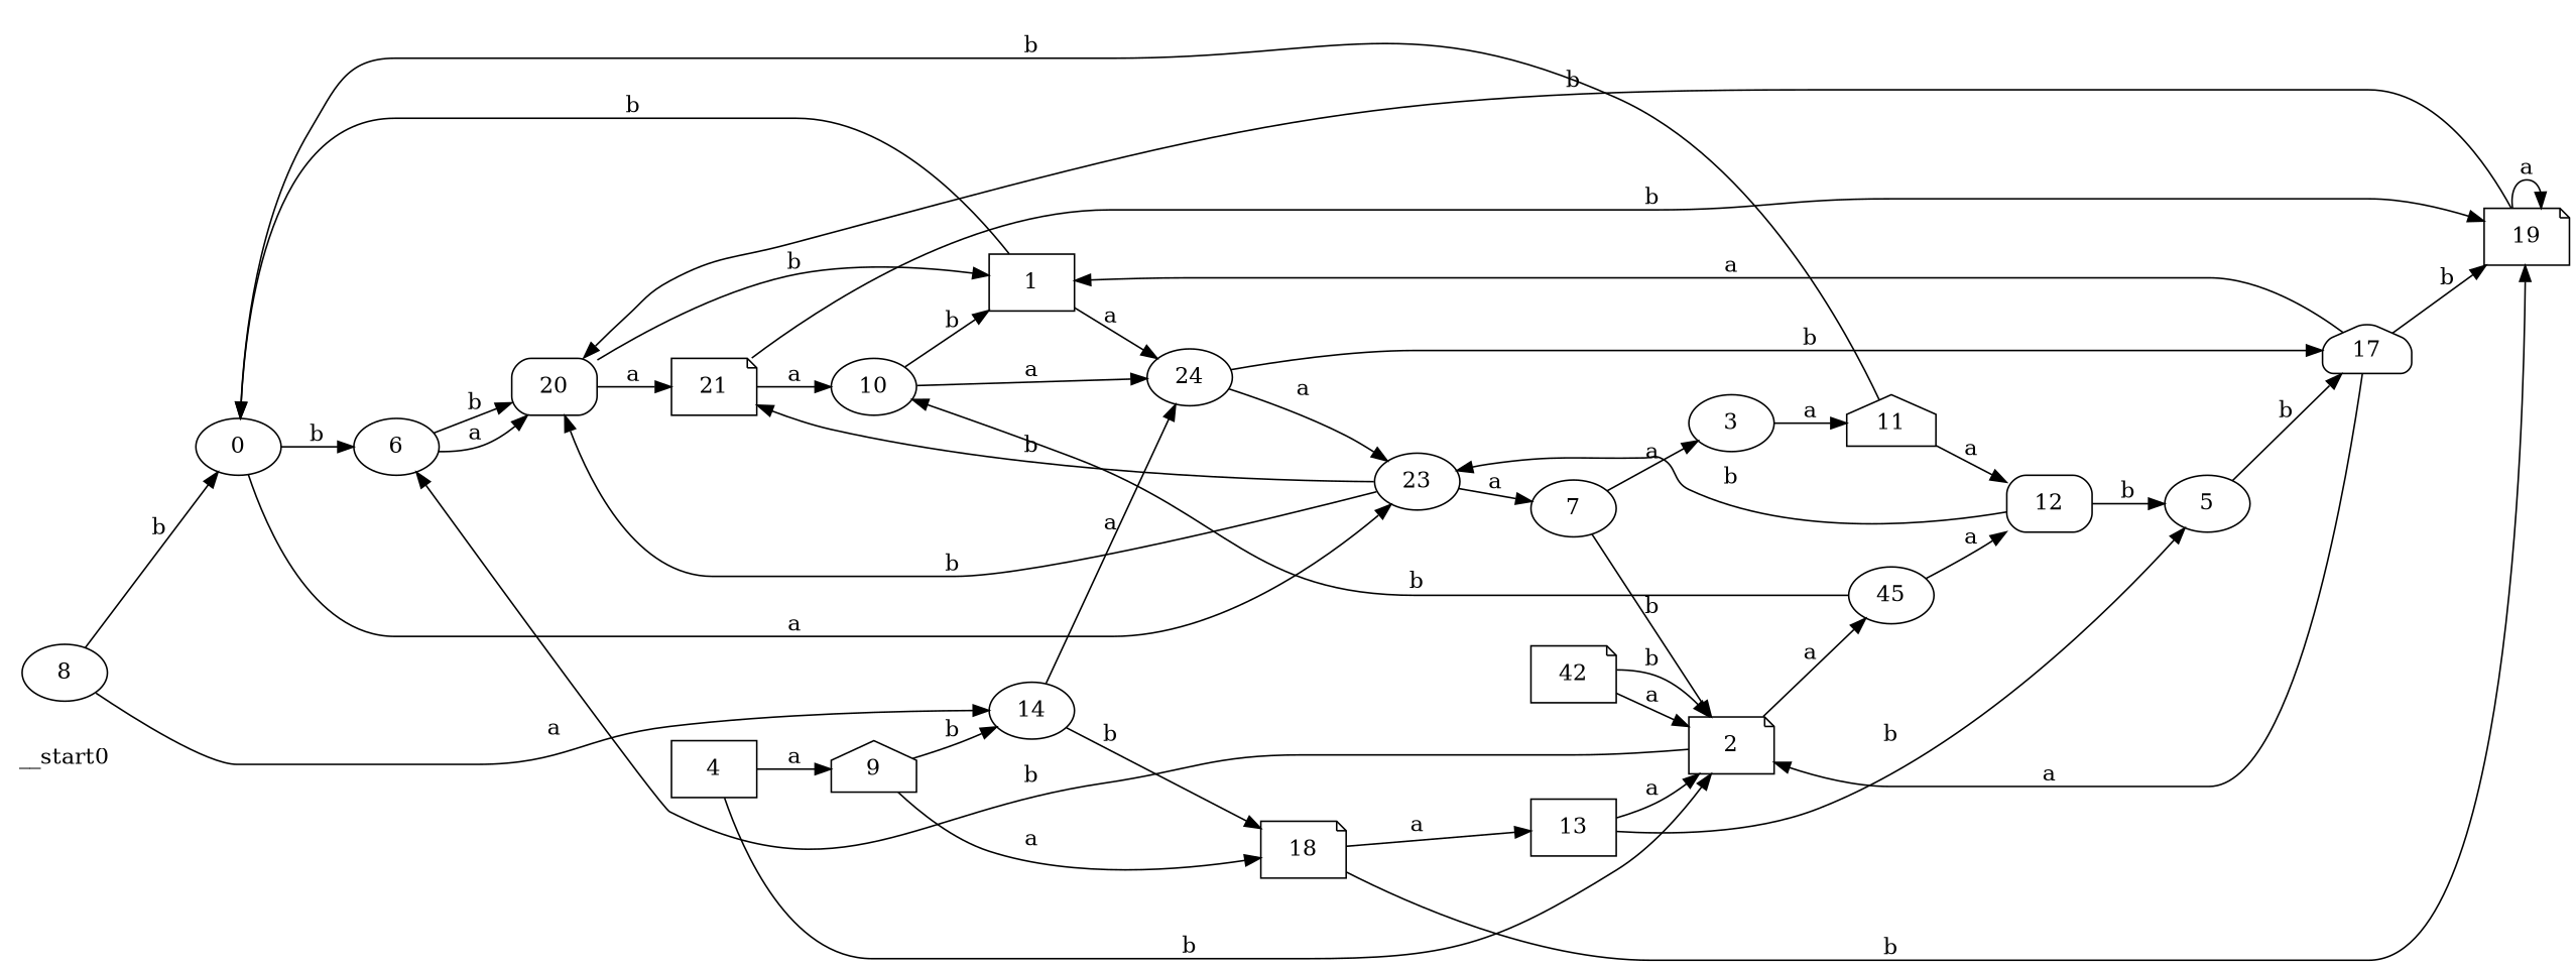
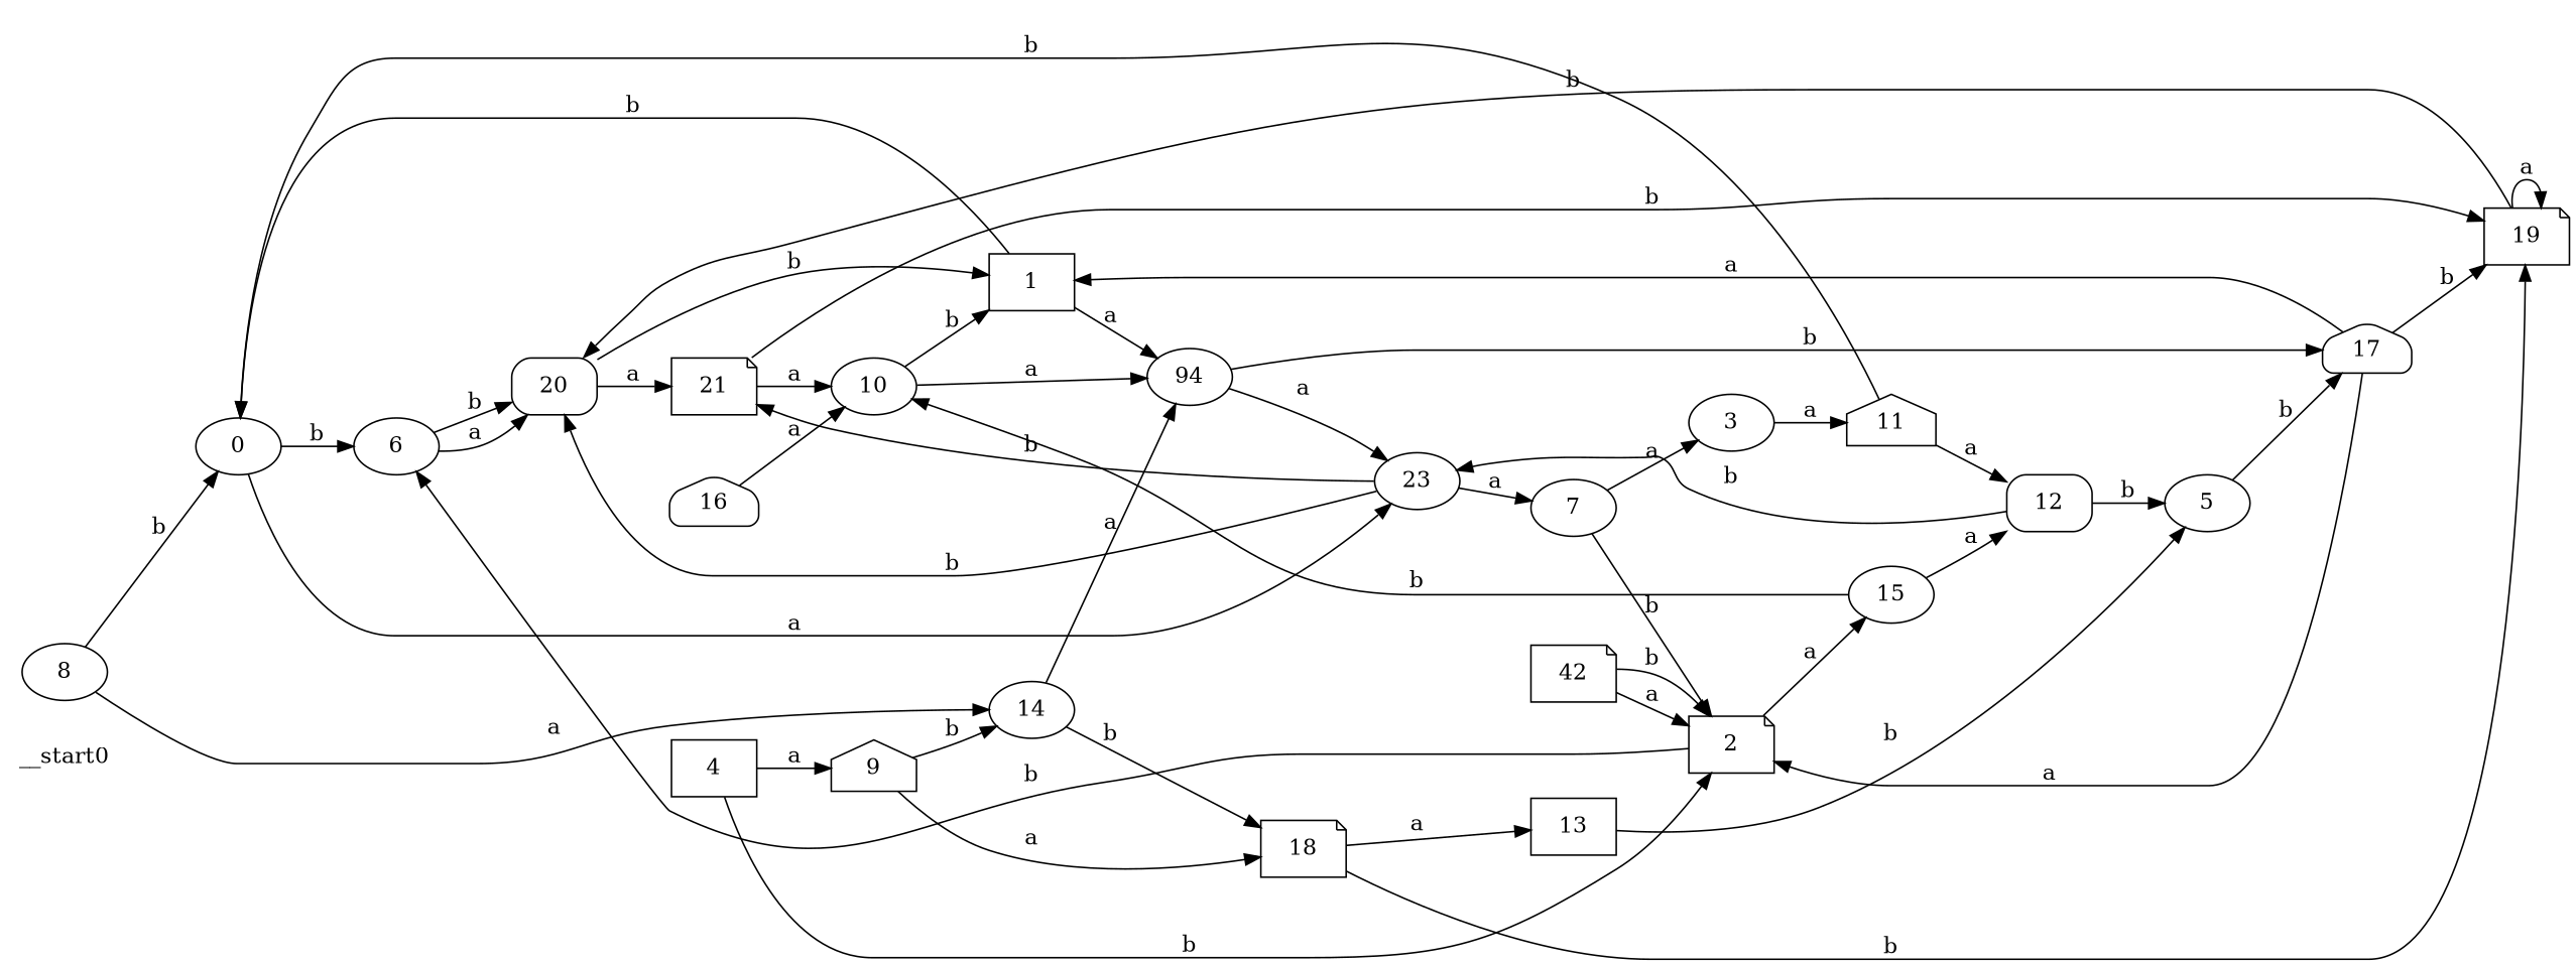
  digraph {
    rankdir=LR
    node [shape=ellipse color=black fillcolor=white style=filled]
    __start0 [shape=none color="" fillcolor="" style=""]
    n2 [label=0]
    n3 [label=6]
    n4 [label=23]
    n5 [label=20 shape=box style="rounded,filled"]
    n6 [label=7]
    n7 [label=21 shape=note style="rounded,filled"]
    n8 [label=1 shape=box]
-   n9 [label=24]
+   n9 [label=94]
    n10 [label=17 shape=house style="rounded,filled"]
    n11 [label=2 shape=note]
-   n12 [label=45]
+   n12 [label=15]
    n13 [label=10 style="rounded,filled"]
    n14 [label=12 shape=box style="rounded,filled"]
    n15 [label=3]
    n16 [label=11 shape=house]
    n17 [label=4 shape=box]
    n18 [label=9 shape=house]
    n19 [label=14]
    n20 [label=18 shape=note style="rounded,filled"]
    n21 [label=5]
    n22 [label=19 shape=note style="rounded,filled"]
    n23 [label=8]
    n24 [label=13 shape=box]
+   n25 [label=16 shape=house style="rounded,filled"]
    n26 [label=42 shape=note]
    n2 -> n3 [label=b]
    n2 -> n4 [label=a]
    n3 -> n5 [label=a]
    n3 -> n5 [label=b]
    n4 -> n5 [label=b]
    n4 -> n6 [label=a]
    n4 -> n7 [label=b]
    n5 -> n7 [label=a]
    n5 -> n8 [label=b]
    n6 -> n11 [label=b]
    n6 -> n15 [label=a]
    n7 -> n13 [label=a]
    n7 -> n22 [label=b]
    n8 -> n2 [label=b]
    n8 -> n9 [label=a]
    n9 -> n4 [label=a]
    n9 -> n10 [label=b]
    n10 -> n8 [label=a]
    n10 -> n11 [label=a]
    n10 -> n22 [label=b]
    n11 -> n3 [label=b]
    n11 -> n12 [label=a]
    n12 -> n13 [label=b]
    n12 -> n14 [label=a]
    n13 -> n8 [label=b]
    n13 -> n9 [label=a]
    n14 -> n4 [label=b]
    n14 -> n21 [label=b]
    n15 -> n16 [label=a]
    n16 -> n2 [label=b]
    n16 -> n14 [label=a]
    n17 -> n11 [label=b]
    n17 -> n18 [label=a]
    n18 -> n19 [label=b]
    n18 -> n20 [label=a]
    n19 -> n9 [label=a]
    n19 -> n20 [label=b]
    n20 -> n22 [label=b]
    n20 -> n24 [label=a]
    n21 -> n10 [label=b]
    n22 -> n5 [label=b]
    n22 -> n22 [label=a]
    n23 -> n2 [label=b]
    n23 -> n19 [label=a]
-   n24 -> n11 [label=a]
    n24 -> n21 [label=b]
+   n25 -> n13 [label=a]
    n26 -> n11 [label=a]
    n26 -> n11 [label=b]
  }
